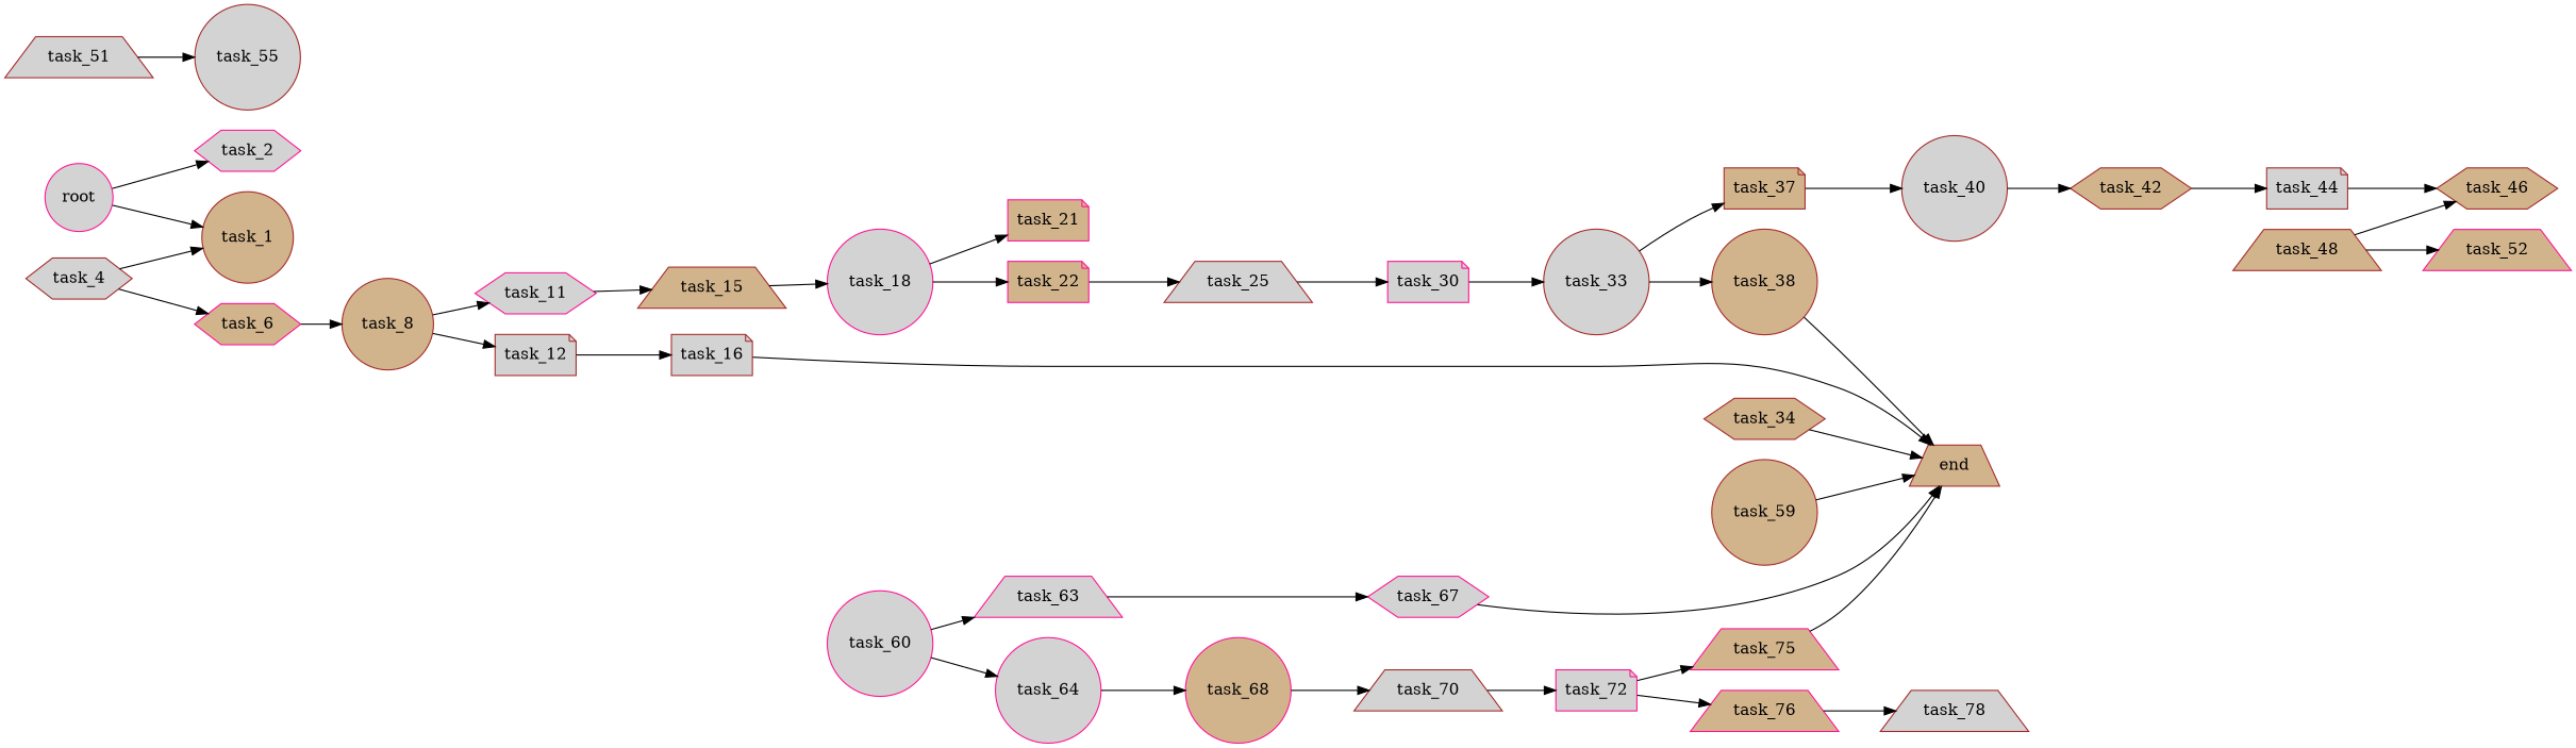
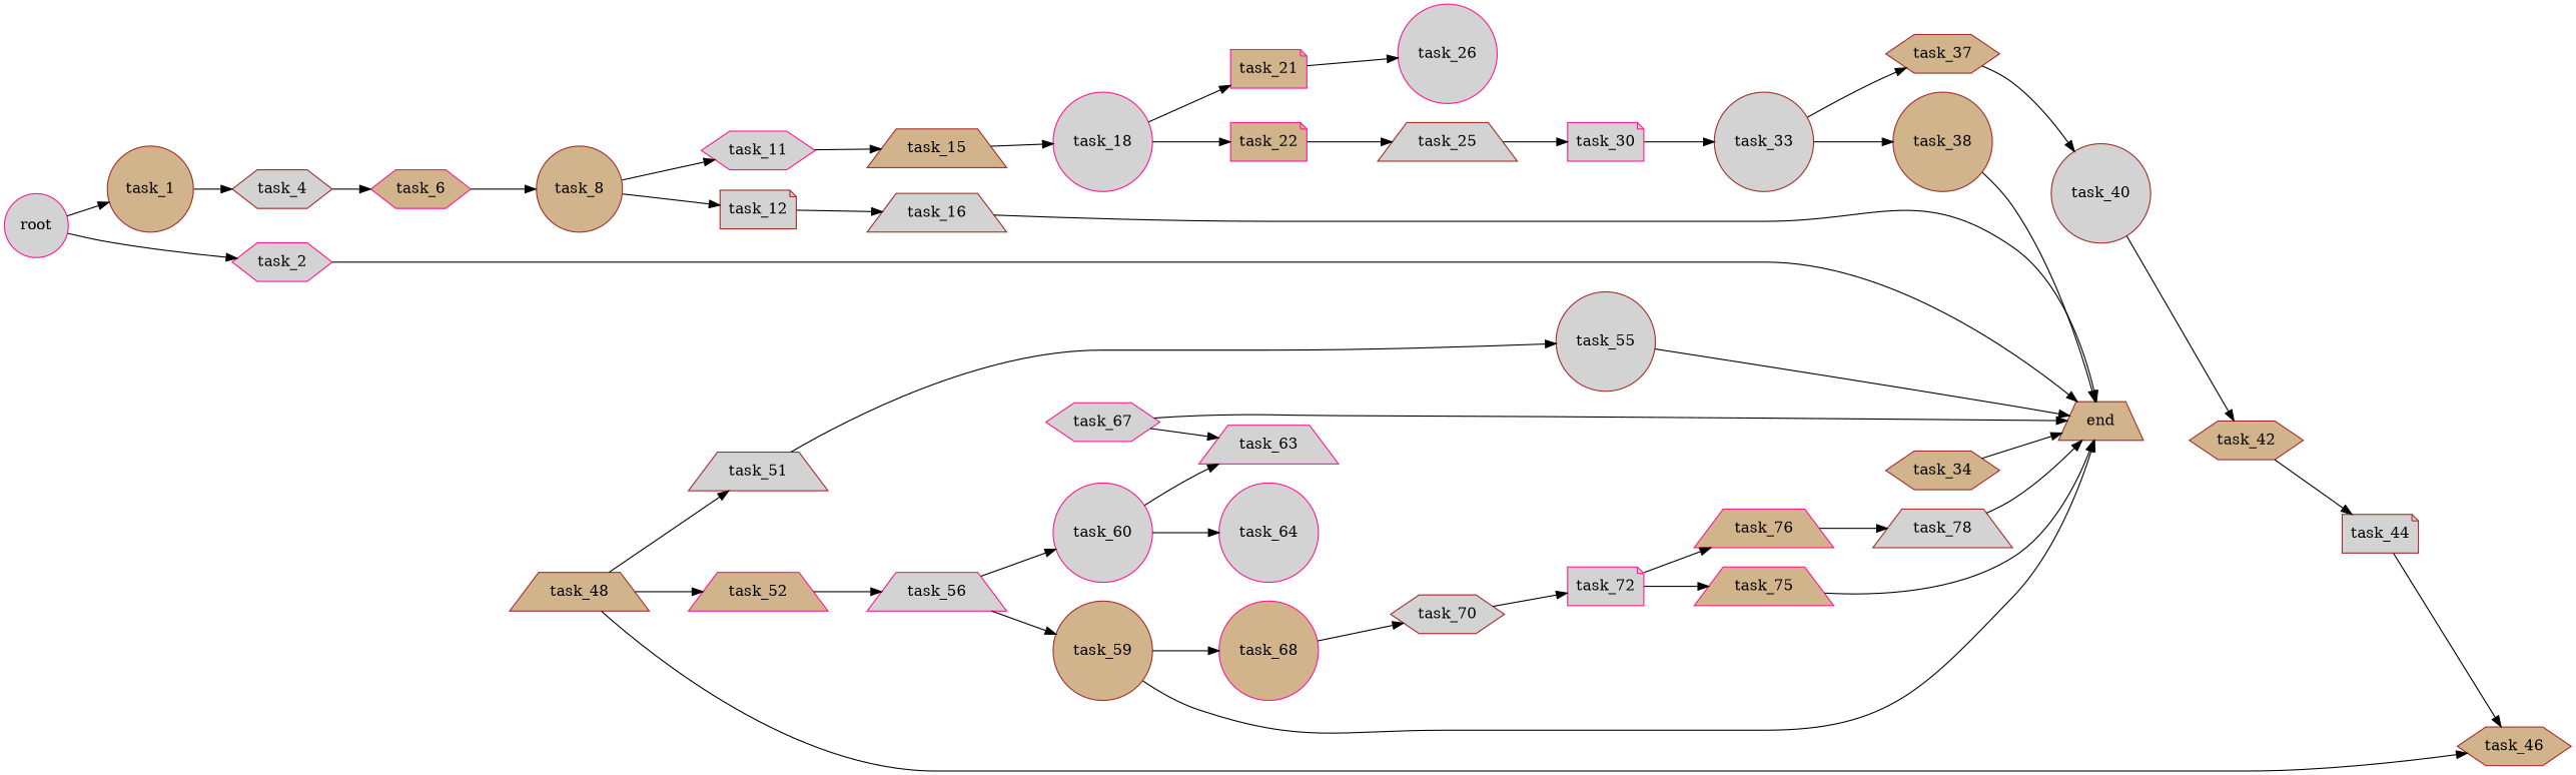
  digraph {
    rankdir=LR
    node [color=brown fillcolor=lightgrey shape=circle style=filled]
    root [color=deeppink]
    task_1 [fillcolor=tan]
    task_2 [color=deeppink shape=hexagon]
    task_4 [shape=hexagon]
    end [fillcolor=tan shape=trapezium]
    task_6 [color=deeppink fillcolor=tan shape=hexagon]
    task_8 [fillcolor=tan]
    task_11 [color=deeppink shape=hexagon]
    task_12 [shape=note]
    task_15 [fillcolor=tan shape=trapezium]
-   task_16 [shape=note]
+   task_16 [shape=trapezium]
    task_18 [color=deeppink]
    task_21 [color=deeppink fillcolor=tan shape=note]
    task_22 [color=deeppink fillcolor=tan shape=note]
+   task_26 [color=deeppink]
    task_25 [shape=trapezium]
    task_30 [color=deeppink shape=note]
    task_33
    task_34 [fillcolor=tan shape=hexagon]
-   task_37 [fillcolor=tan shape=note]
+   task_37 [fillcolor=tan shape=hexagon]
    task_38 [fillcolor=tan]
    task_40
    task_42 [fillcolor=tan shape=hexagon]
    task_44 [shape=note]
    task_46 [fillcolor=tan shape=hexagon]
    task_48 [fillcolor=tan shape=trapezium]
    task_51 [shape=trapezium]
    task_52 [color=deeppink fillcolor=tan shape=trapezium]
    task_55
+   task_56 [color=deeppink shape=trapezium]
    task_59 [fillcolor=tan]
    task_60 [color=deeppink]
    task_63 [color=deeppink shape=trapezium]
    task_64 [color=deeppink]
    task_67 [color=deeppink shape=hexagon]
    task_68 [color=deeppink fillcolor=tan]
-   task_70 [shape=trapezium]
+   task_70 [shape=hexagon]
    task_72 [color=deeppink shape=note]
    task_75 [color=deeppink fillcolor=tan shape=trapezium]
    task_76 [color=deeppink fillcolor=tan shape=trapezium]
    task_78 [shape=trapezium]
    root -> task_1
    root -> task_2
-   task_4 -> task_1
+   task_1 -> task_4
+   task_2 -> end
    task_4 -> task_6
    task_6 -> task_8
    task_8 -> task_11
    task_8 -> task_12
    task_11 -> task_15
    task_12 -> task_16
    task_15 -> task_18
    task_16 -> end
    task_18 -> task_21
    task_18 -> task_22
+   task_21 -> task_26
    task_22 -> task_25
    task_25 -> task_30
    task_30 -> task_33
    task_33 -> task_37
    task_33 -> task_38
    task_34 -> end
    task_37 -> task_40
    task_38 -> end
    task_40 -> task_42
    task_42 -> task_44
    task_44 -> task_46
    task_48 -> task_46
+   task_48 -> task_51
    task_48 -> task_52
    task_51 -> task_55
+   task_52 -> task_56
+   task_55 -> end
+   task_56 -> task_59
+   task_56 -> task_60
    task_59 -> end
    task_60 -> task_63
    task_60 -> task_64
-   task_63 -> task_67
-   task_64 -> task_68
+   task_67 -> task_63
+   task_59 -> task_68
    task_67 -> end
    task_68 -> task_70
    task_70 -> task_72
    task_72 -> task_75
    task_72 -> task_76
    task_75 -> end
    task_76 -> task_78
+   task_78 -> end
  }
